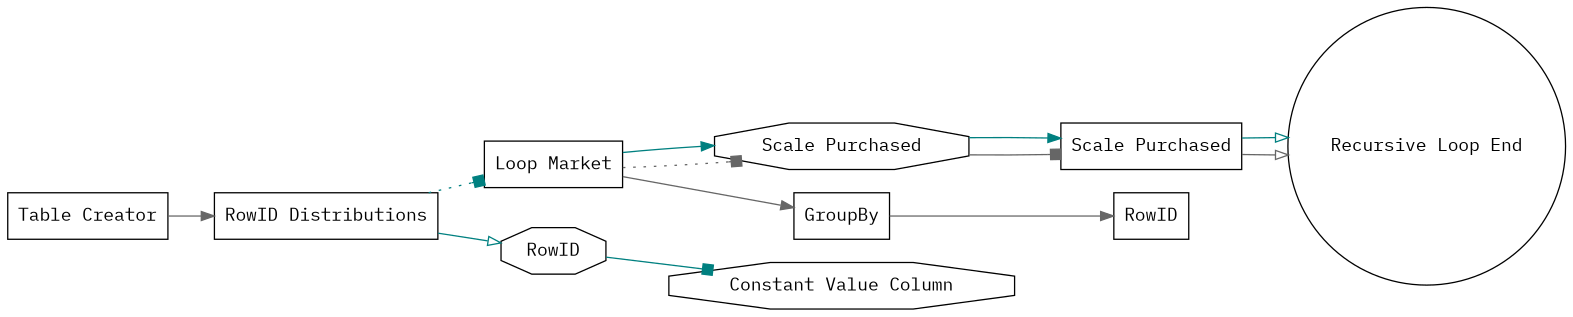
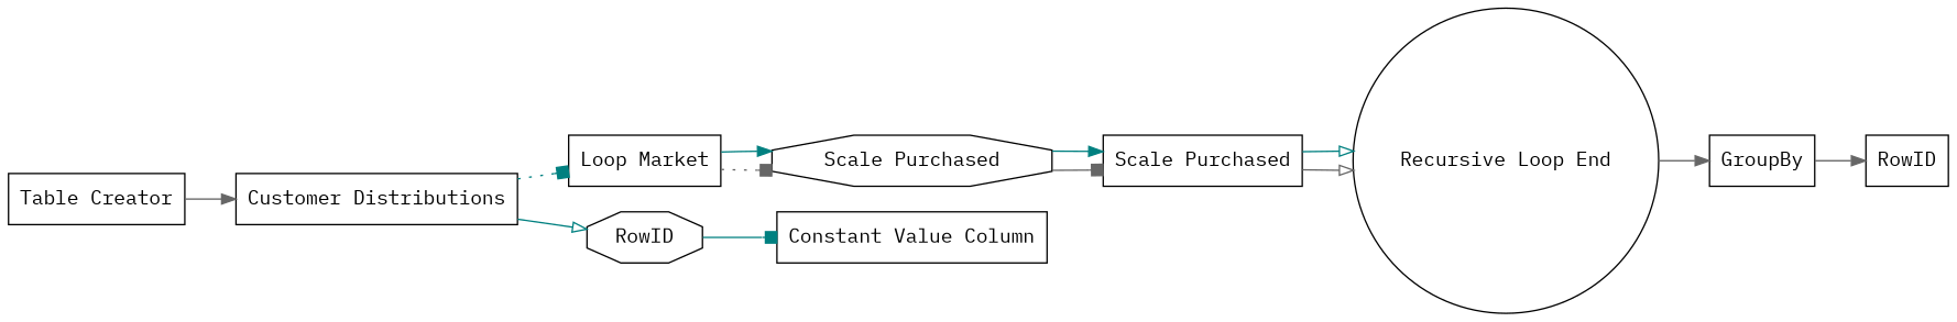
  digraph {
    fontname="IBM Plex Mono"
    rankdir=LR
    node [fontname="IBM Plex Mono" shape=box]
    edge [arrowhead=normal color=gray40 fontname="IBM Plex Mono" style=solid]
    n1 [label="Table Creator"]
-   n2 [label="RowID Distributions"]
+   n2 [label="Customer Distributions"]
    n3 [label="Loop Market"]
    n4 [label=RowID shape=octagon]
    n5 [label="Scale Purchased" shape=octagon]
-   n6 [label="Constant Value Column" shape=octagon]
+   n6 [label="Constant Value Column"]
    n7 [label="Scale Purchased"]
    n8 [label="Recursive Loop End" shape=circle]
    n9 [label=GroupBy]
    n10 [label=RowID]
    n1 -> n2
    n2 -> n3 [arrowhead=box color=teal style=dotted]
    n2 -> n4 [arrowhead=onormal color=teal]
    n3 -> n5 [arrowhead=box style=dotted]
    n3 -> n5 [color=teal]
    n4 -> n6 [arrowhead=box color=teal]
    n5 -> n7 [arrowhead=box]
    n5 -> n7 [color=teal]
    n7 -> n8 [arrowhead=onormal]
    n7 -> n8 [arrowhead=onormal color=teal]
-   n3 -> n9
+   n8 -> n9
    n9 -> n10
  }
